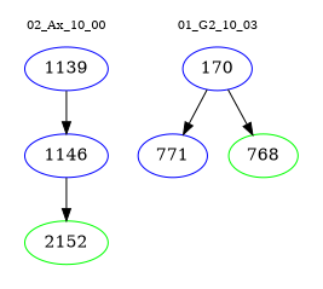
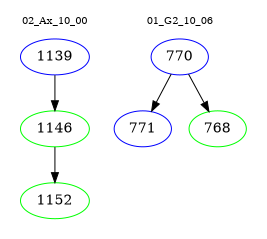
  digraph {
    node [color=blue]
    edge [color=black]
    n1 [label=1139]
-   n2 [label=1146]
-   n3 [color=green label=2152]
-   n4 [label=170]
+   n2 [color=green label=1146]
+   n3 [color=green label=1152]
+   n4 [label=770]
    n5 [label=771]
    n6 [color=green label=768]
    subgraph cluster_1 {
      color=white
      fontsize=10
      label="02_Ax_10_00"
      n1
      n2
      n3
    }
    subgraph cluster_2 {
      color=white
      fontsize=10
-     label="01_G2_10_03"
+     label="01_G2_10_06"
      n4
      n5
      n6
    }
    n1 -> n2
    n2 -> n3
    n4 -> n5
    n4 -> n6
  }
